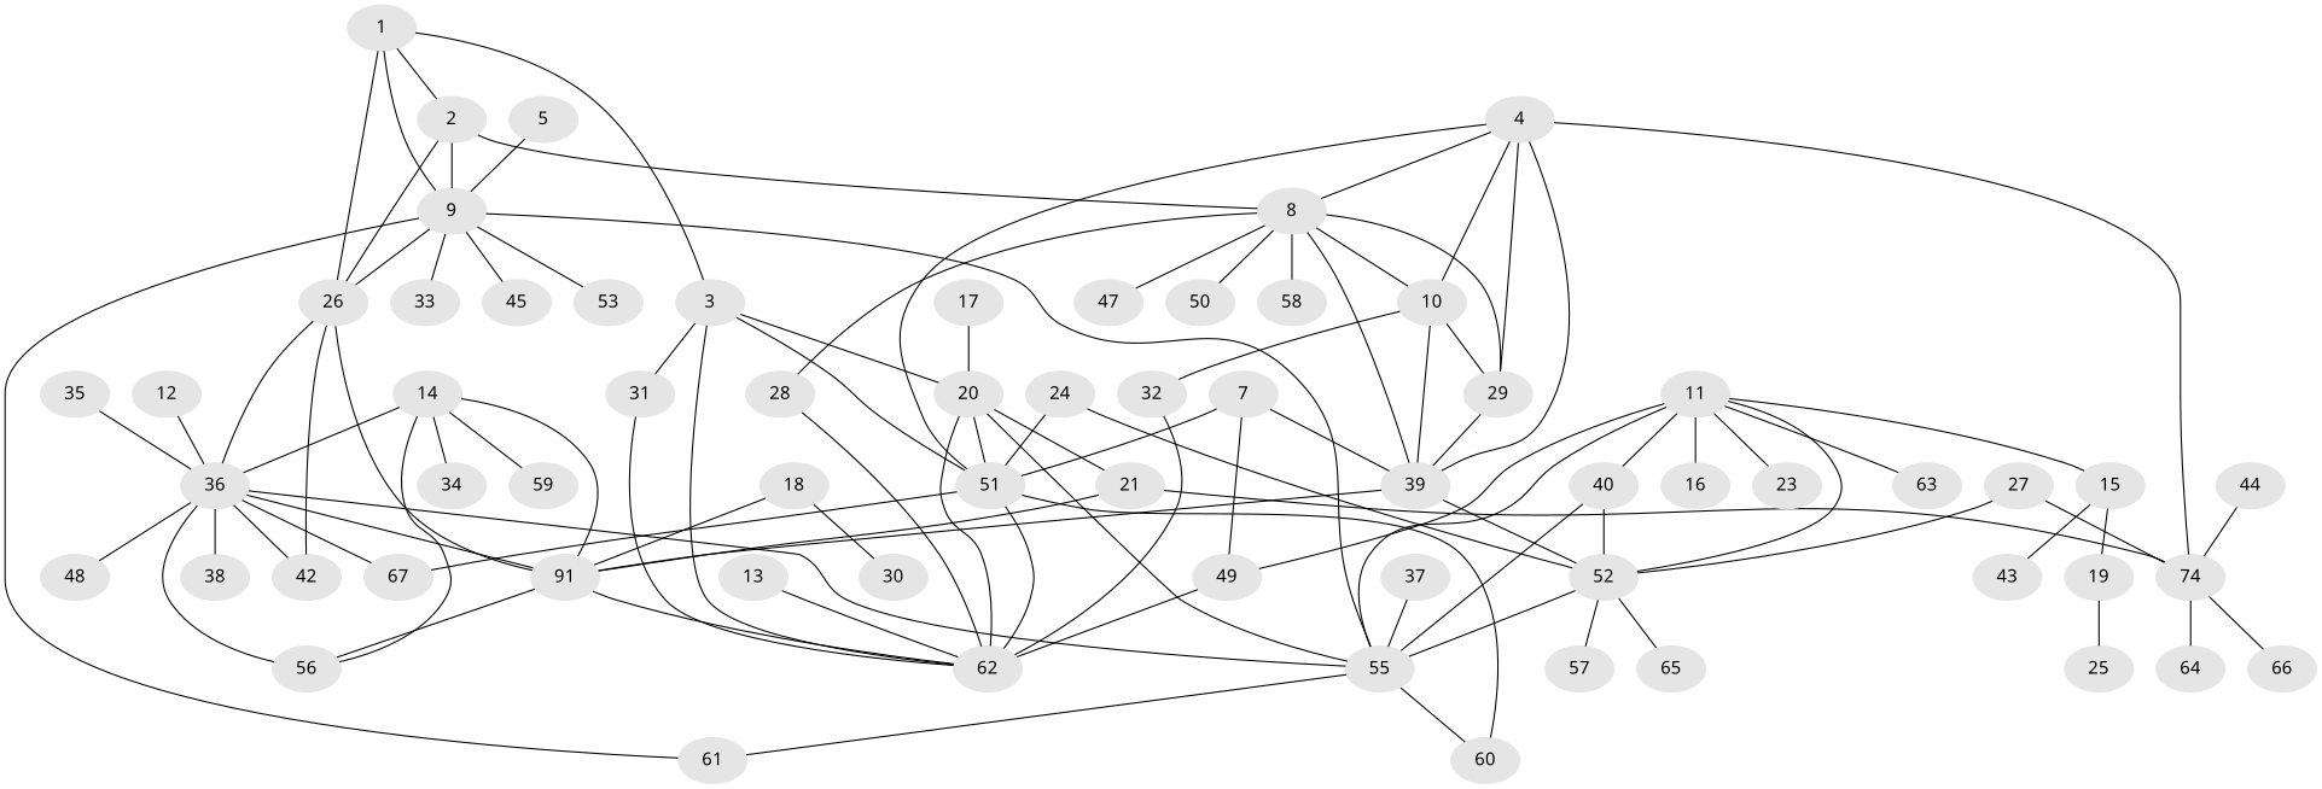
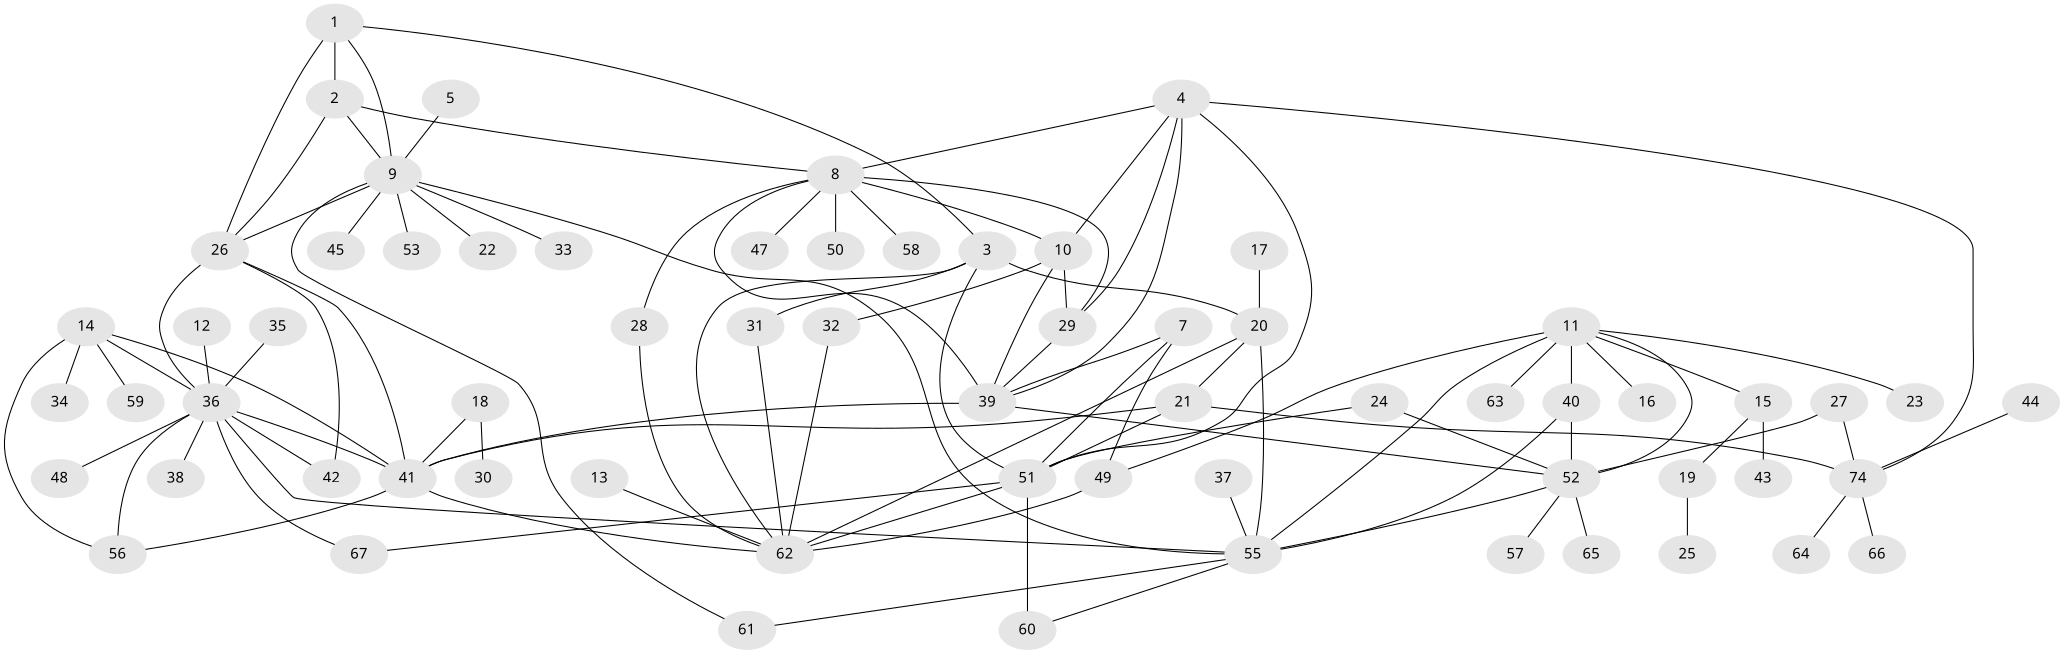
  graph {
    fontname="Noto Sans"
    node [color=gray90 fontname="Noto Sans" style=filled]
    edge [fontname="Noto Sans" weight=1.0]
    1
    2
    3
    9
    26
    8
    20
    31
    51
    62
+   22
    33
    45
    53
    55
    61
    36
-   41 [label=91]
+   41
    42
    10
    29
    39
    28
    47
    50
    58
    21
    67
    60
    4
    n31 [label=74]
    32
    52
    64
    66
    5
    56
    38
    48
    7
    49
    11
    15
    16
    23
    40
    63
    19
    43
    57
    65
    12
    13
    14
    34
    59
    25
    17
    18
    30
    24
    27
    35
    37
    44
    1 -- 2 [weight=2.0]
    1 -- 3
    1 -- 9 [weight=2.0]
    1 -- 26 [weight=2.0]
    2 -- 9
    2 -- 26
    2 -- 8
    3 -- 20
    3 -- 31
    3 -- 51
    3 -- 62
    9 -- 26
+   9 -- 22
    9 -- 33
    9 -- 45
    9 -- 53
    9 -- 55
    9 -- 61
    26 -- 36
    26 -- 41
    26 -- 42
    8 -- 10
    8 -- 29
    8 -- 39
    8 -- 28
    8 -- 47
    8 -- 50
    8 -- 58
-   20 -- 51
+   21 -- 51
    20 -- 62
    20 -- 55
    20 -- 21
    31 -- 62
    51 -- 62
    51 -- 67
    51 -- 60 [weight=2.0]
    55 -- 61
    55 -- 60
    36 -- 55
    36 -- 41 [weight=2.0]
    36 -- 42
    36 -- 67
    36 -- 56 [weight=2.0]
    36 -- 38
    36 -- 48
    41 -- 62
    41 -- 56
    10 -- 29
    10 -- 39
    10 -- 32
    29 -- 39
    39 -- 41
    39 -- 52
    28 -- 62
    21 -- 41
    21 -- n31
    4 -- 8
    4 -- 51
    4 -- 10
    4 -- 29
    4 -- 39
    4 -- n31
    n31 -- 64
    n31 -- 66
    32 -- 62
    52 -- 55
    52 -- 57
    52 -- 65
    5 -- 9
    7 -- 51
    7 -- 39
    7 -- 49
    49 -- 62 [weight=2.0]
    11 -- 55
    11 -- 52
    11 -- 49
    11 -- 15
    11 -- 16
    11 -- 23
    11 -- 40 [weight=2.0]
    11 -- 63
    15 -- 19
    15 -- 43
    40 -- 55 [weight=2.0]
    40 -- 52 [weight=2.0]
    19 -- 25
    12 -- 36
    13 -- 62
    14 -- 36 [weight=2.0]
    14 -- 41
    14 -- 56
    14 -- 34
    14 -- 59
    17 -- 20
    18 -- 41
    18 -- 30
    24 -- 51
    24 -- 52
    27 -- n31
    27 -- 52
    35 -- 36
    37 -- 55
    44 -- n31
  }
